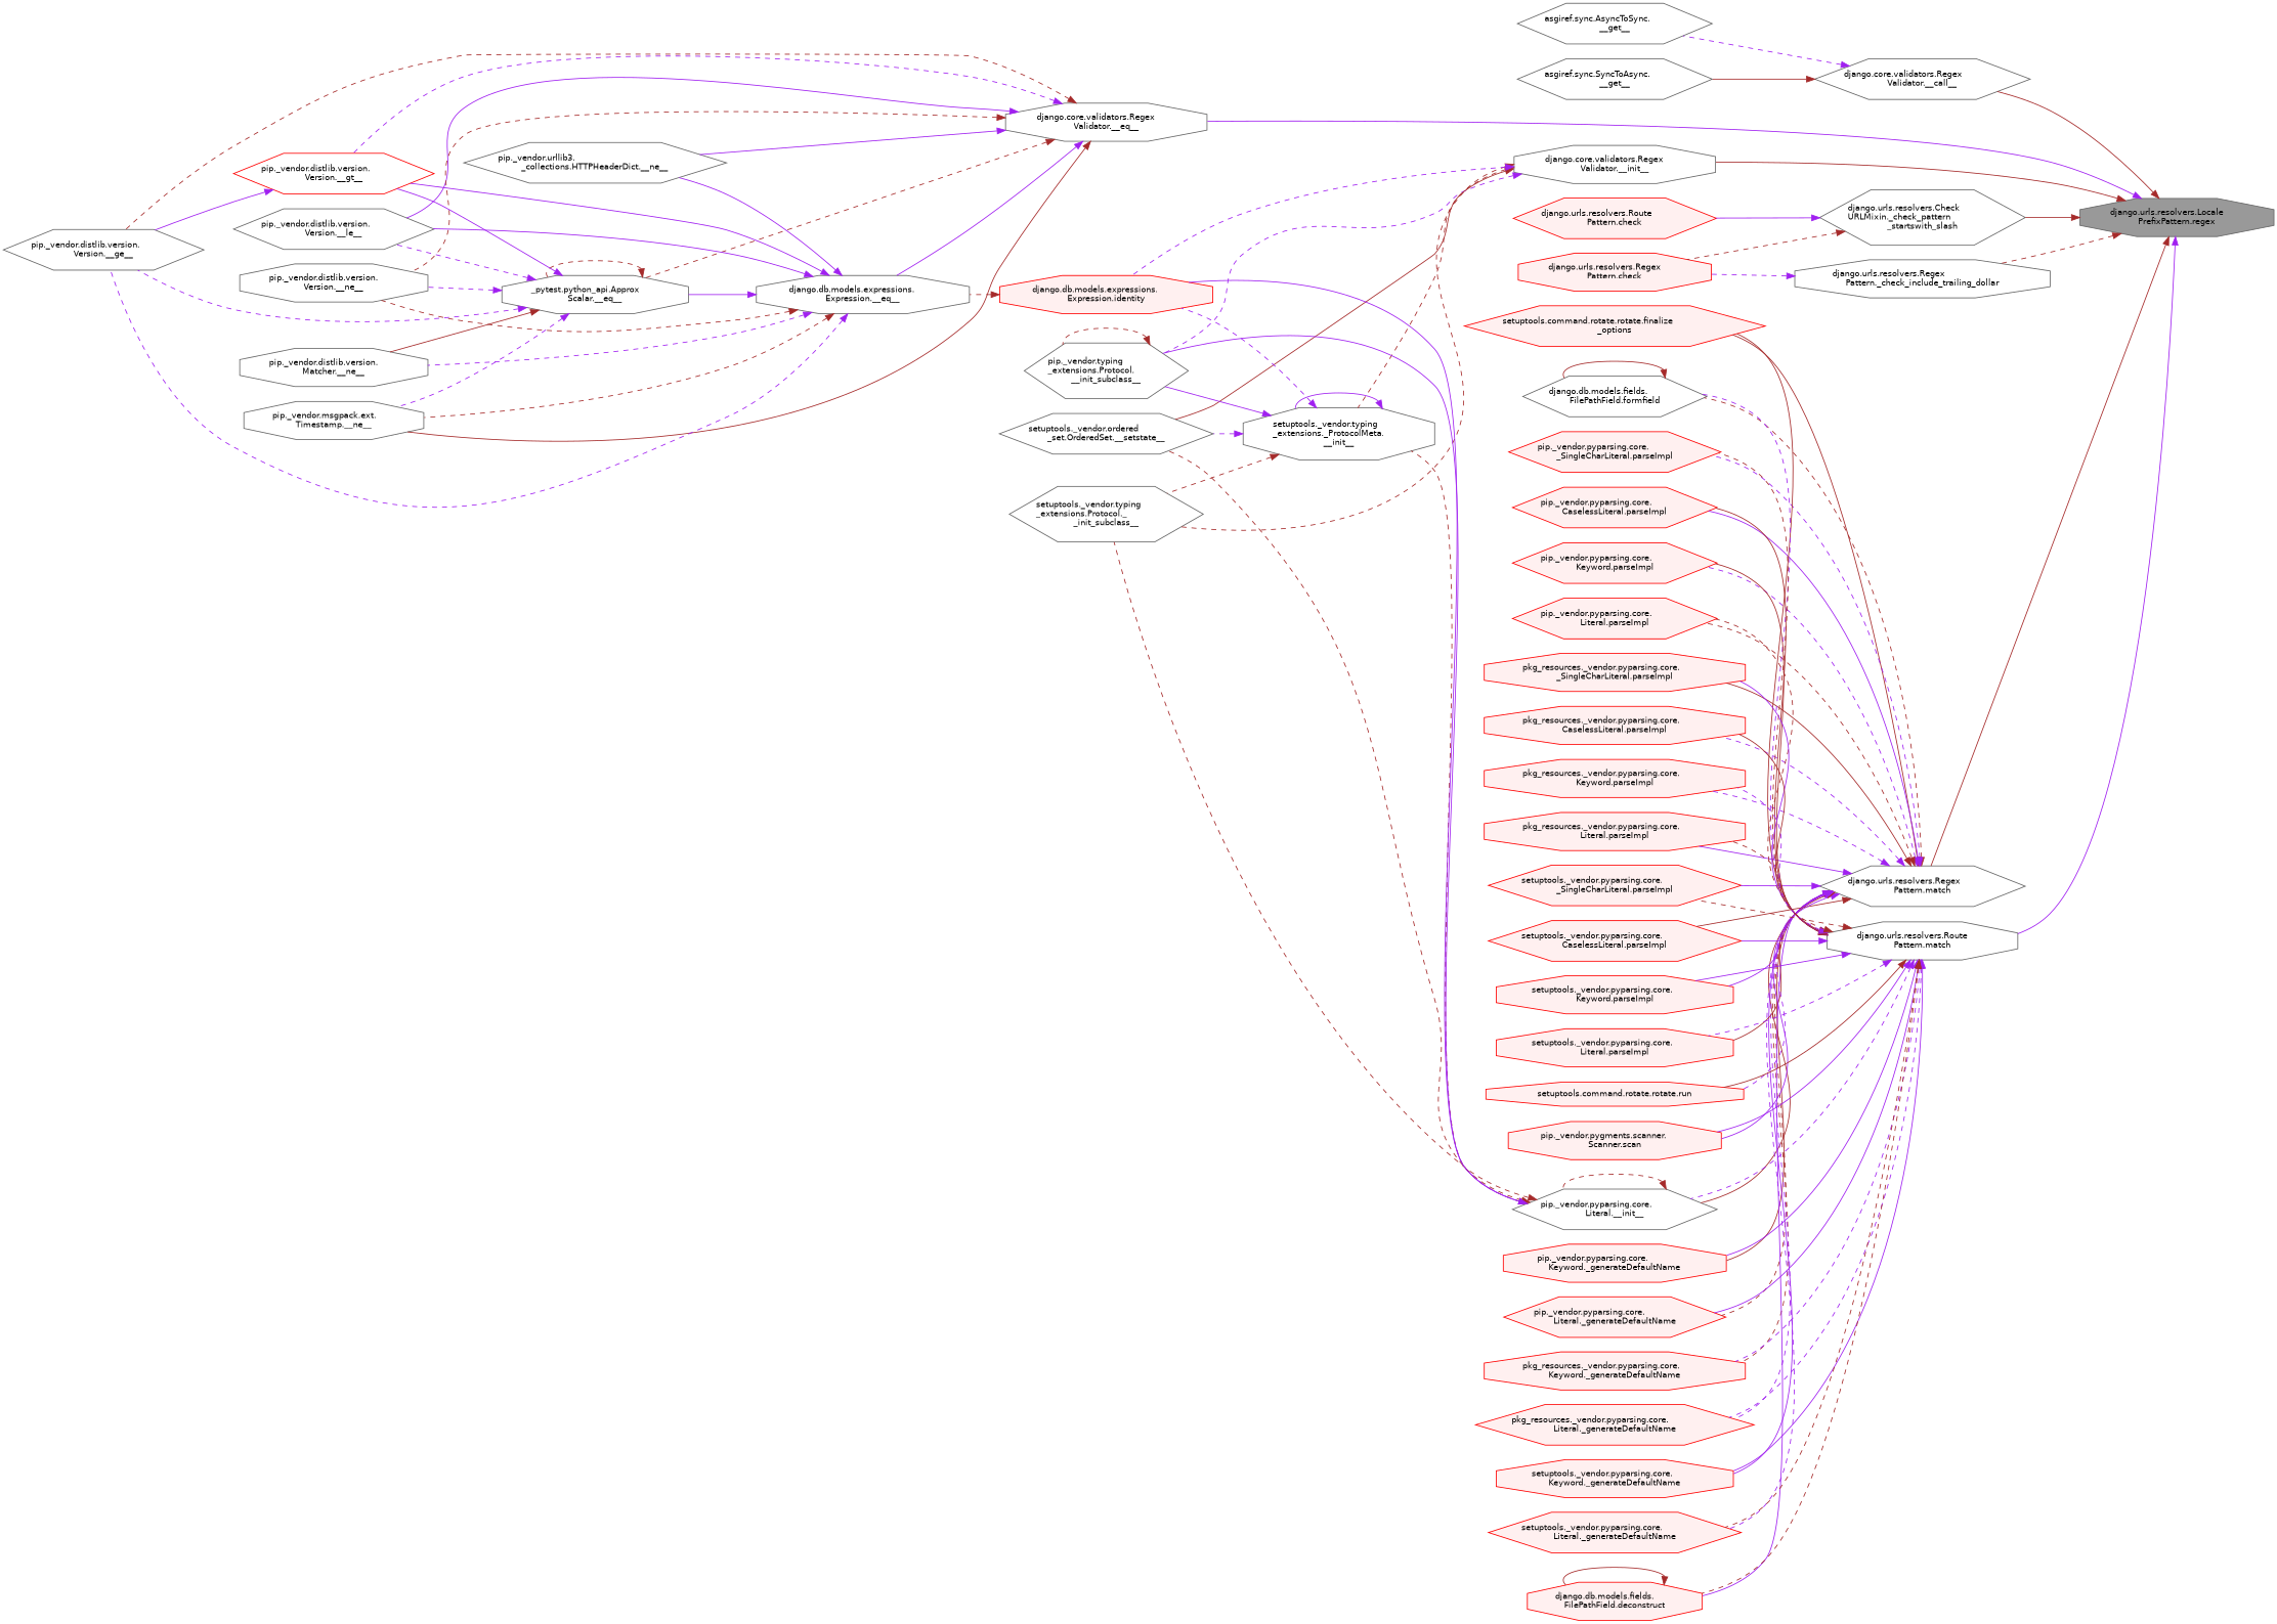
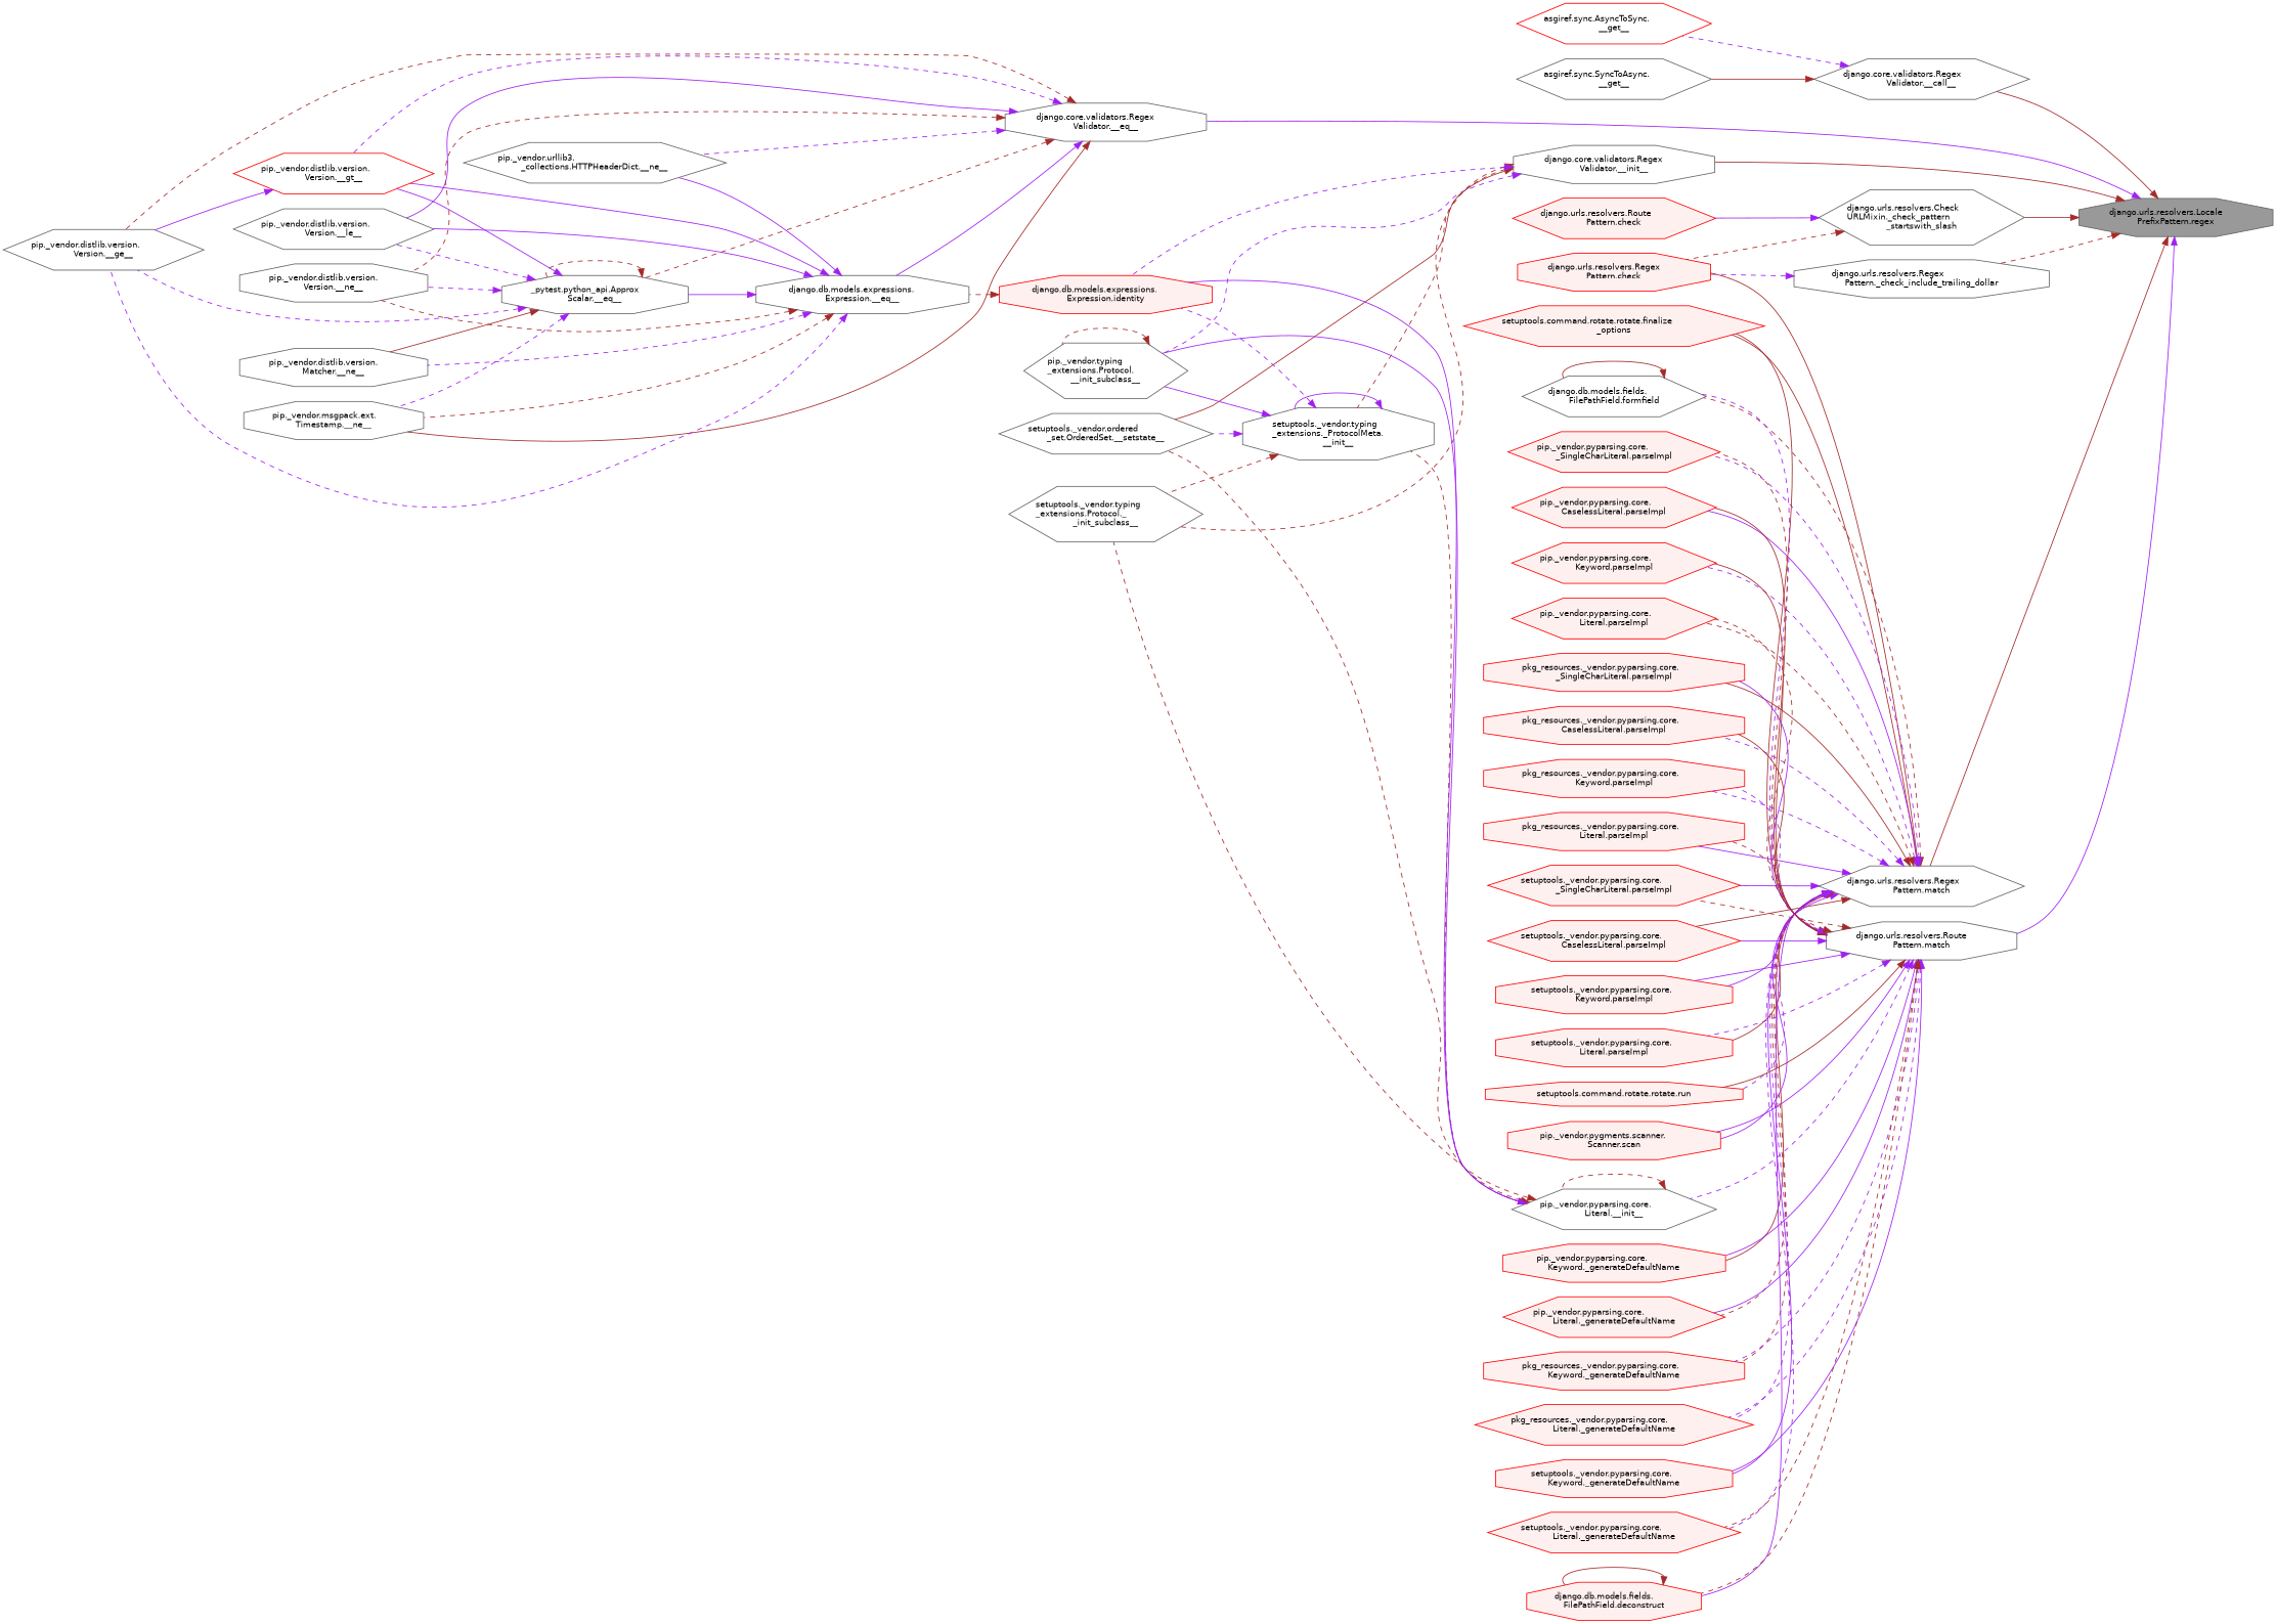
  digraph {
    rankdir=RL
    node [color=red fillcolor="#FFF0F0" fontname=Helvetica fontsize=10 shape=octagon style=filled]
    edge [color=purple dir=back fontname=Helvetica fontsize=10 labelfontname=Helvetica labelfontsize=10 style=dashed]
    n1 [color=gray40 fillcolor=grey60 fontcolor=black height=0.2 label="django.urls.resolvers.Locale\lPrefixPattern.regex" width=0.4]
    n2 [color=grey40 fillcolor=white height=0.2 label="django.core.validators.Regex\lValidator.__call__" shape=hexagon width=0.4]
    n3 [color=grey40 fillcolor=white height=0.2 label="django.core.validators.Regex\lValidator.__eq__" width=0.4]
    n4 [color=grey40 fillcolor=white height=0.2 label="django.core.validators.Regex\lValidator.__init__" width=0.4]
    n5 [color=grey40 fillcolor=white height=0.2 label="django.urls.resolvers.Regex\lPattern._check_include_trailing_dollar" width=0.4]
    n6 [color=grey40 fillcolor=white height=0.2 label="django.urls.resolvers.Check\lURLMixin._check_pattern\l_startswith_slash" shape=hexagon width=0.4]
    n7 [color=grey40 fillcolor=white height=0.2 label="django.urls.resolvers.Regex\lPattern.match" shape=hexagon width=0.4]
    n8 [color=grey40 fillcolor=white height=0.2 label="django.urls.resolvers.Route\lPattern.match" width=0.4]
-   n9 [color=grey40 fillcolor=white height=0.2 label="asgiref.sync.AsyncToSync.\l__get__" shape=hexagon width=0.4]
+   n9 [fillcolor=white height=0.2 label="asgiref.sync.AsyncToSync.\l__get__" shape=hexagon width=0.4]
    n10 [color=grey40 fillcolor=white height=0.2 label="asgiref.sync.SyncToAsync.\l__get__" shape=hexagon width=0.4]
    n11 [color=grey40 fillcolor=white height=0.2 label="_pytest.python_api.Approx\lScalar.__eq__" width=0.4]
    n12 [color=grey40 fillcolor=white height=0.2 label="pip._vendor.distlib.version.\lVersion.__ge__" shape=hexagon width=0.4]
    n13 [fillcolor=white height=0.2 label="pip._vendor.distlib.version.\lVersion.__gt__" shape=hexagon width=0.4]
    n14 [color=grey40 fillcolor=white height=0.2 label="pip._vendor.distlib.version.\lVersion.__le__" shape=hexagon width=0.4]
    n15 [color=grey40 fillcolor=white height=0.2 label="pip._vendor.distlib.version.\lVersion.__ne__" width=0.4]
    n16 [color=grey40 fillcolor=white height=0.2 label="pip._vendor.msgpack.ext.\lTimestamp.__ne__" width=0.4]
    n17 [color=grey40 fillcolor=white height=0.2 label="pip._vendor.urllib3.\l_collections.HTTPHeaderDict.__ne__" shape=hexagon width=0.4]
    n18 [color=grey40 fillcolor=white height=0.2 label="django.db.models.expressions.\lExpression.__eq__" width=0.4]
    n19 [color=grey40 fillcolor=white height=0.2 label="setuptools._vendor.typing\l_extensions._ProtocolMeta.\l__init__" width=0.4]
    n20 [color=grey40 fillcolor=white height=0.2 label="pip._vendor.typing\l_extensions.Protocol.\l__init_subclass__" shape=hexagon width=0.4]
    n21 [color=grey40 fillcolor=white height=0.2 label="setuptools._vendor.typing\l_extensions.Protocol._\l_init_subclass__" shape=hexagon width=0.4]
    n22 [color=grey40 fillcolor=white height=0.2 label="setuptools._vendor.ordered\l_set.OrderedSet.__setstate__" shape=hexagon width=0.4]
    n23 [height=0.2 label="django.db.models.expressions.\lExpression.identity" width=0.4]
    n24 [height=0.2 label="django.urls.resolvers.Regex\lPattern.check" width=0.4]
    n25 [height=0.2 label="django.urls.resolvers.Route\lPattern.check" shape=hexagon width=0.4]
    n26 [color=grey40 fillcolor=white height=0.2 label="pip._vendor.pyparsing.core.\lLiteral.__init__" shape=hexagon width=0.4]
    n27 [height=0.2 label="pip._vendor.pyparsing.core.\lKeyword._generateDefaultName" width=0.4]
    n28 [height=0.2 label="pip._vendor.pyparsing.core.\lLiteral._generateDefaultName" shape=hexagon width=0.4]
    n29 [height=0.2 label="pkg_resources._vendor.pyparsing.core.\lKeyword._generateDefaultName" width=0.4]
    n30 [height=0.2 label="pkg_resources._vendor.pyparsing.core.\lLiteral._generateDefaultName" shape=hexagon width=0.4]
    n31 [height=0.2 label="setuptools._vendor.pyparsing.core.\lKeyword._generateDefaultName" width=0.4]
    n32 [height=0.2 label="setuptools._vendor.pyparsing.core.\lLiteral._generateDefaultName" shape=hexagon width=0.4]
    n33 [height=0.2 label="django.db.models.fields.\lFilePathField.deconstruct" width=0.4]
    n34 [height=0.2 label="setuptools.command.rotate.rotate.finalize\l_options" shape=hexagon width=0.4]
    n35 [color=grey40 fillcolor=white height=0.2 label="django.db.models.fields.\lFilePathField.formfield" shape=hexagon width=0.4]
    n36 [height=0.2 label="pip._vendor.pyparsing.core.\l_SingleCharLiteral.parseImpl" shape=hexagon width=0.4]
    n37 [height=0.2 label="pip._vendor.pyparsing.core.\lCaselessLiteral.parseImpl" shape=hexagon width=0.4]
    n38 [height=0.2 label="pip._vendor.pyparsing.core.\lKeyword.parseImpl" shape=hexagon width=0.4]
    n39 [height=0.2 label="pip._vendor.pyparsing.core.\lLiteral.parseImpl" shape=hexagon width=0.4]
    n40 [height=0.2 label="pkg_resources._vendor.pyparsing.core.\l_SingleCharLiteral.parseImpl" width=0.4]
    n41 [height=0.2 label="pkg_resources._vendor.pyparsing.core.\lCaselessLiteral.parseImpl" width=0.4]
    n42 [height=0.2 label="pkg_resources._vendor.pyparsing.core.\lKeyword.parseImpl" width=0.4]
    n43 [height=0.2 label="pkg_resources._vendor.pyparsing.core.\lLiteral.parseImpl" width=0.4]
    n44 [height=0.2 label="setuptools._vendor.pyparsing.core.\l_SingleCharLiteral.parseImpl" shape=hexagon width=0.4]
    n45 [height=0.2 label="setuptools._vendor.pyparsing.core.\lCaselessLiteral.parseImpl" shape=hexagon width=0.4]
    n46 [height=0.2 label="setuptools._vendor.pyparsing.core.\lKeyword.parseImpl" width=0.4]
    n47 [height=0.2 label="setuptools._vendor.pyparsing.core.\lLiteral.parseImpl" width=0.4]
    n48 [height=0.2 label="setuptools.command.rotate.rotate.run" width=0.4]
    n49 [height=0.2 label="pip._vendor.pygments.scanner.\lScanner.scan" width=0.4]
    n50 [color=grey40 fillcolor=white height=0.2 label="pip._vendor.distlib.version.\lMatcher.__ne__" width=0.4]
    n1 -> n2 [color=brown style=solid]
    n1 -> n3 [style=solid]
    n1 -> n4 [color=brown style=solid]
    n1 -> n5 [color=brown]
    n1 -> n6 [color=brown style=solid]
    n1 -> n7 [color=brown style=solid]
    n1 -> n8 [style=solid]
    n2 -> n9
    n2 -> n10 [color=brown style=solid]
    n3 -> n11 [color=brown]
    n3 -> n12 [color=brown]
    n3 -> n13
    n3 -> n14 [style=solid]
    n3 -> n15 [color=brown]
    n3 -> n16 [color=brown style=solid]
-   n3 -> n17 [style=solid]
+   n3 -> n17
    n3 -> n18 [style=solid]
    n4 -> n19 [color=brown]
    n4 -> n20
    n4 -> n21 [color=brown]
    n4 -> n22 [color=brown style=solid]
    n4 -> n23
    n5 -> n24
    n6 -> n24 [color=brown]
    n6 -> n25 [style=solid]
-   n7 -> n26 [color=brown style=solid]
+   n7 -> n24 [color=brown style=solid]
    n7 -> n27 [color=brown style=solid]
    n7 -> n28 [color=brown]
    n7 -> n29 [color=brown]
    n7 -> n30
    n7 -> n31 [style=solid]
    n7 -> n32
    n7 -> n33 [style=solid]
    n7 -> n34 [color=brown style=solid]
    n7 -> n35 [color=brown]
    n7 -> n36
    n7 -> n37 [style=solid]
    n7 -> n38
    n7 -> n39 [color=brown]
    n7 -> n40 [color=brown style=solid]
    n7 -> n41
    n7 -> n42
    n7 -> n43 [style=solid]
    n7 -> n44 [style=solid]
    n7 -> n45 [color=brown style=solid]
    n7 -> n46 [style=solid]
    n7 -> n47 [color=brown style=solid]
    n7 -> n48
    n7 -> n49 [style=solid]
    n8 -> n26
    n8 -> n27 [style=solid]
    n8 -> n28 [style=solid]
    n8 -> n29
    n8 -> n30
    n8 -> n31 [style=solid]
    n8 -> n32 [color=brown]
    n8 -> n33 [color=brown]
    n8 -> n34 [color=brown style=solid]
    n8 -> n35
    n8 -> n36 [color=brown]
    n8 -> n37 [color=brown style=solid]
    n8 -> n38 [color=brown style=solid]
    n8 -> n39 [color=brown]
    n8 -> n40 [style=solid]
    n8 -> n41 [color=brown style=solid]
    n8 -> n42
    n8 -> n43 [color=brown]
    n8 -> n44 [color=brown]
    n8 -> n45 [style=solid]
    n8 -> n46 [style=solid]
    n8 -> n47
    n8 -> n48 [color=brown style=solid]
    n8 -> n49 [style=solid]
    n11 -> n11 [color=brown]
    n11 -> n12
    n11 -> n13 [style=solid]
    n11 -> n14
    n11 -> n15
    n11 -> n16
    n11 -> n50 [color=brown style=solid]
    n13 -> n12 [style=solid]
    n18 -> n11 [style=solid]
    n18 -> n12
    n18 -> n13 [style=solid]
    n18 -> n14 [style=solid]
    n18 -> n15 [color=brown]
    n18 -> n16 [color=brown]
    n18 -> n17 [style=solid]
    n18 -> n50
    n19 -> n19 [style=solid]
    n19 -> n20 [style=solid]
    n19 -> n21 [color=brown]
    n19 -> n22
    n19 -> n23
    n20 -> n20 [color=brown]
    n23 -> n18 [color=brown]
    n26 -> n19 [color=brown]
    n26 -> n20 [style=solid]
    n26 -> n21 [color=brown]
    n26 -> n22 [color=brown]
    n26 -> n23 [style=solid]
    n26 -> n26 [color=brown]
    n33 -> n33 [color=brown style=solid]
    n35 -> n35 [color=brown style=solid]
  }
